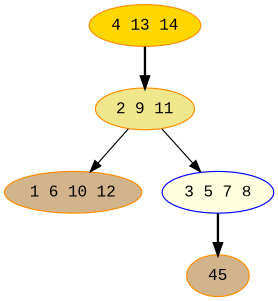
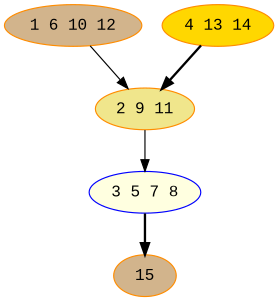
  digraph {
    fontname="Liberation Mono"
    node [color=darkorange fillcolor=tan fontname="Liberation Mono" style=filled]
    edge [fontname="Liberation Mono" style=solid]
    n1 [label="1 6 10 12"]
    n2 [fillcolor=khaki label="2 9 11"]
    n3 [color=blue fillcolor=lightyellow label="3 5 7 8"]
-   n4 [label=45]
+   n4 [label=15]
    n5 [fillcolor=gold label="4 13 14"]
-   n2 -> n1
+   n1 -> n2
    n2 -> n3
    n3 -> n4 [style=bold]
    n5 -> n2 [style=bold]
  }
